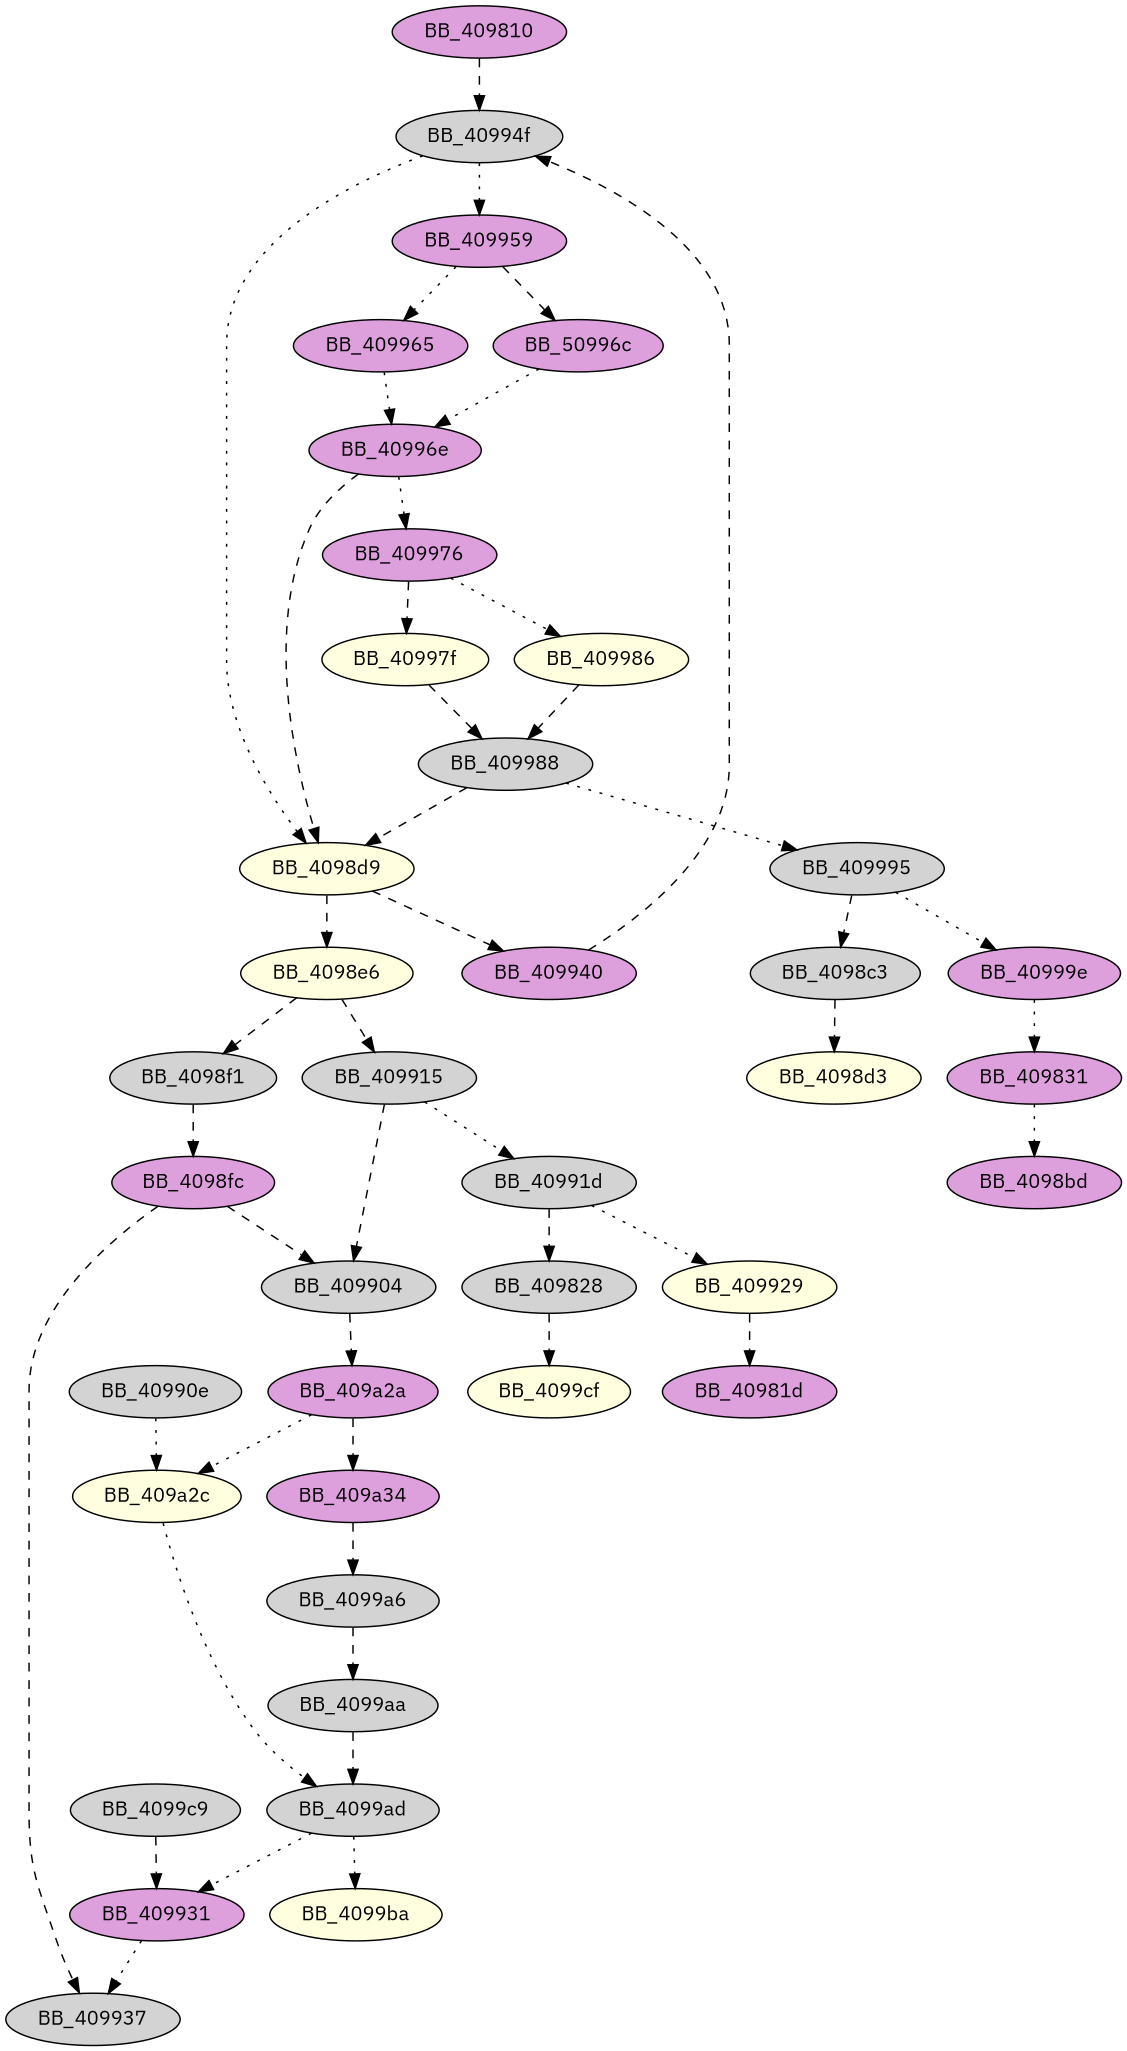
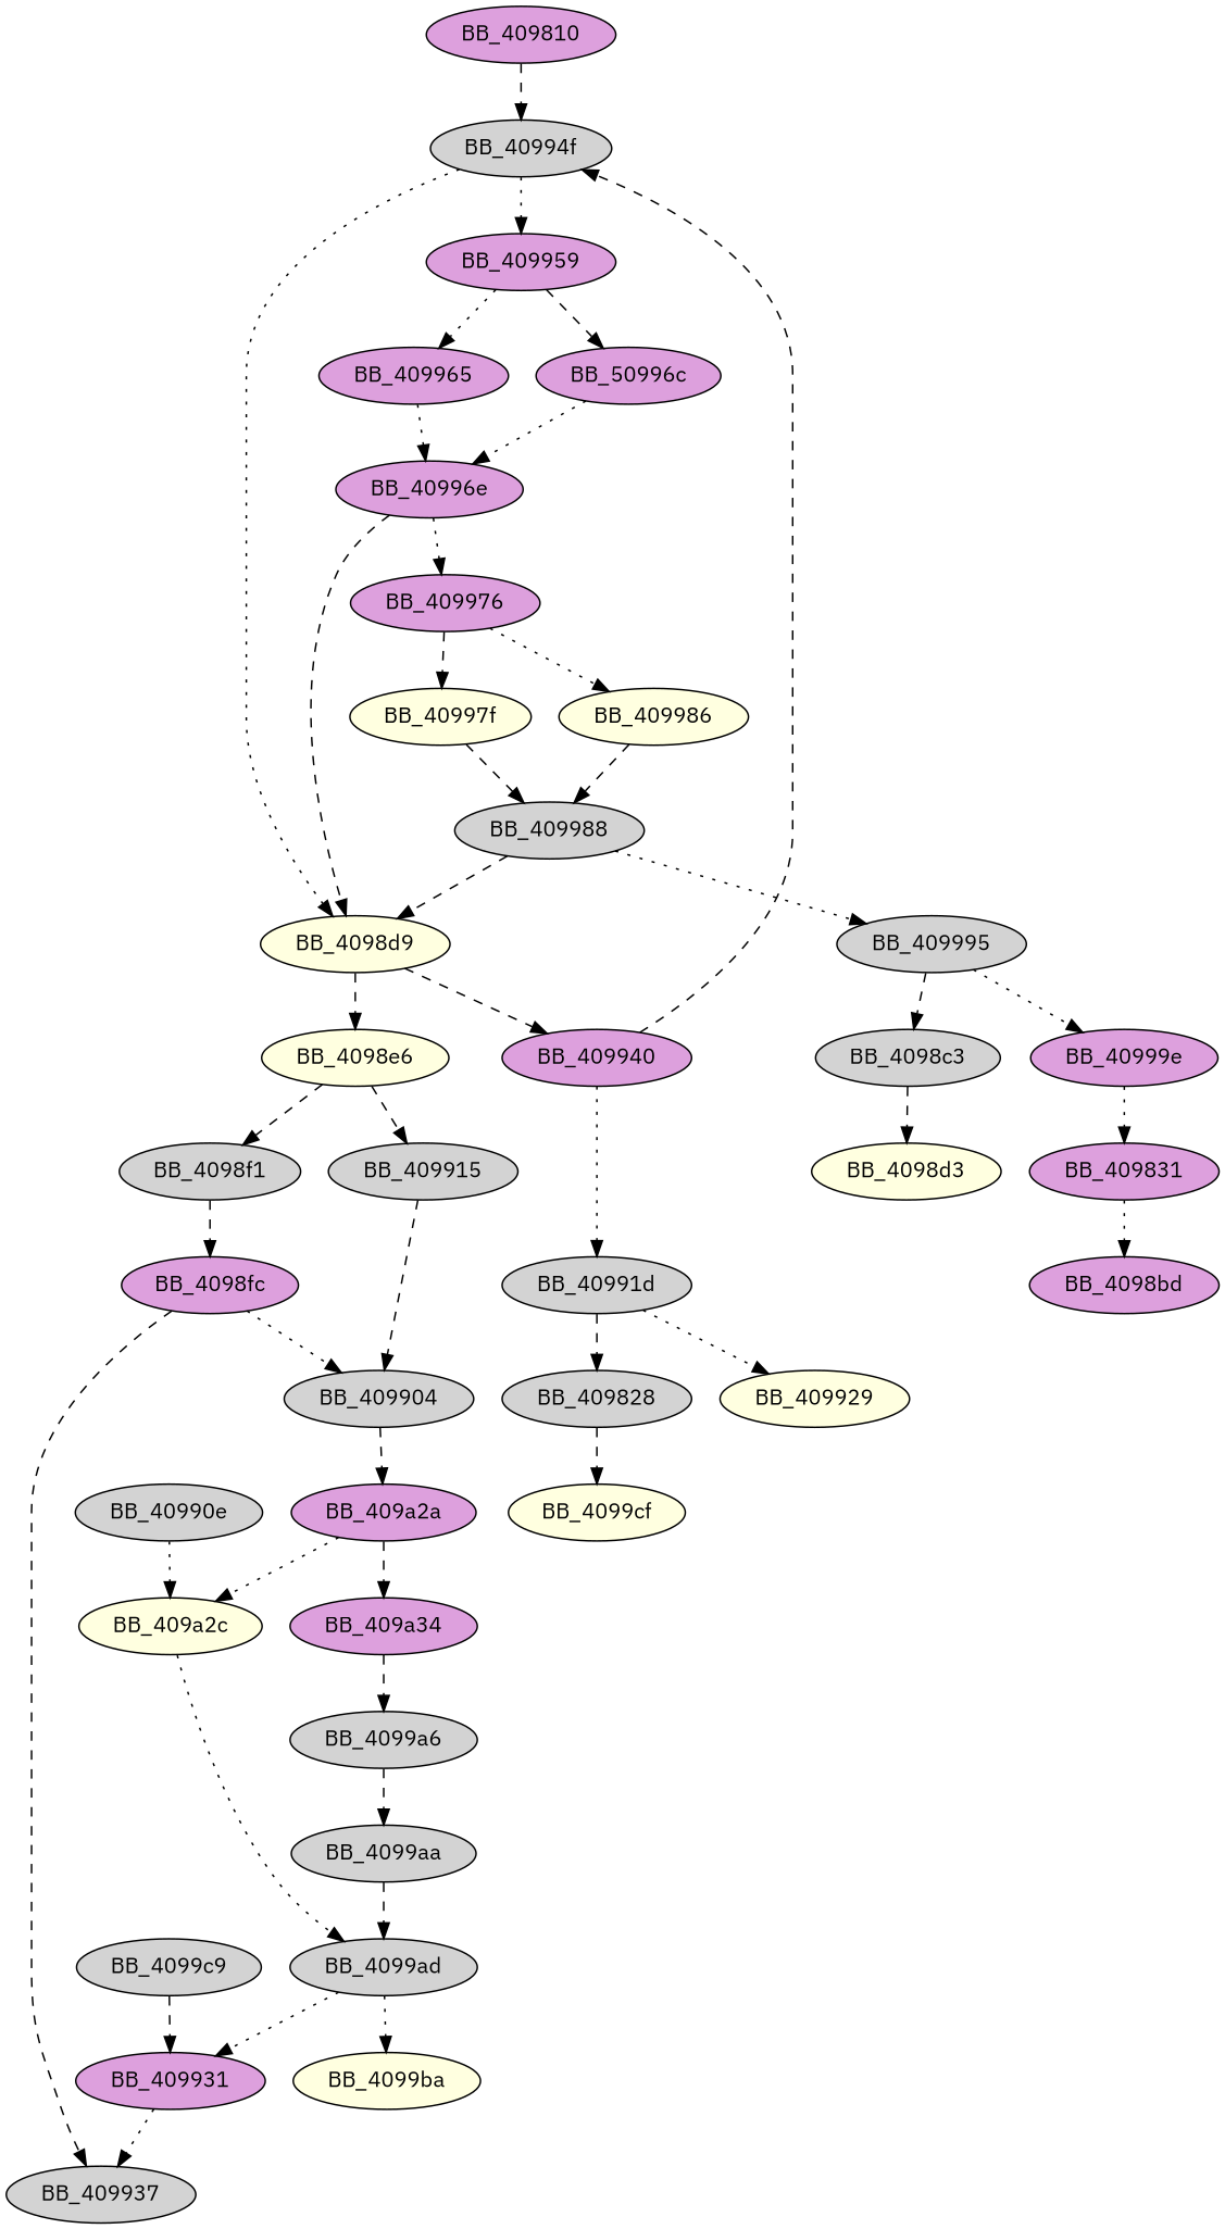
  digraph {
    fontname="IBM Plex Sans"
    node [fillcolor=lightgrey fontname="IBM Plex Sans" style=filled]
    edge [fontname="IBM Plex Sans" style=dashed]
    BB_40994f
    BB_409810 [fillcolor=plum]
    BB_4098d9 [fillcolor=lightyellow]
    BB_409959 [fillcolor=plum]
    BB_4098e6 [fillcolor=lightyellow]
    BB_409940 [fillcolor=plum]
    BB_409965 [fillcolor=plum]
    n8 [fillcolor=plum label=BB_50996c]
    BB_409828
    BB_4099cf [fillcolor=lightyellow]
    BB_409831 [fillcolor=plum]
    BB_4098bd [fillcolor=plum]
    BB_4098c3
    BB_4098d3 [fillcolor=lightyellow]
    BB_4098f1
    BB_409915
    BB_4098fc [fillcolor=plum]
    BB_409904
    BB_40991d
    BB_409937
    BB_409a2a [fillcolor=plum]
    BB_409929 [fillcolor=lightyellow]
    BB_40990e
    BB_409a2c [fillcolor=lightyellow]
    BB_409a34 [fillcolor=plum]
    BB_4099ad
    BB_409931 [fillcolor=plum]
    BB_4099ba [fillcolor=lightyellow]
    n29 [label=BB_4099a6]
-   BB_40981d [fillcolor=plum]
    BB_40996e [fillcolor=plum]
    BB_409976 [fillcolor=plum]
    BB_40997f [fillcolor=lightyellow]
    BB_409986 [fillcolor=lightyellow]
    BB_409988
    BB_409995
    BB_40999e [fillcolor=plum]
    BB_4099aa
    BB_4099c9
    BB_40994f -> BB_4098d9 [style=dotted]
    BB_40994f -> BB_409959 [style=dotted]
    BB_409810 -> BB_40994f
    BB_4098d9 -> BB_4098e6
    BB_4098d9 -> BB_409940
    BB_409959 -> BB_409965 [style=dotted]
    BB_409959 -> n8
    BB_4098e6 -> BB_4098f1
    BB_4098e6 -> BB_409915
    BB_409940 -> BB_40994f
    BB_409965 -> BB_40996e [style=dotted]
    n8 -> BB_40996e [style=dotted]
    BB_409828 -> BB_4099cf
    BB_409831 -> BB_4098bd [style=dotted]
    BB_4098c3 -> BB_4098d3
    BB_4098f1 -> BB_4098fc
    BB_409915 -> BB_409904
-   BB_409915 -> BB_40991d [style=dotted]
-   BB_4098fc -> BB_409904
+   BB_409940 -> BB_40991d [style=dotted]
+   BB_4098fc -> BB_409904 [style=dotted]
    BB_4098fc -> BB_409937
    BB_409904 -> BB_409a2a
    BB_40991d -> BB_409828
    BB_40991d -> BB_409929 [style=dotted]
    BB_409a2a -> BB_409a2c [style=dotted]
    BB_409a2a -> BB_409a34
-   BB_409929 -> BB_40981d
    BB_40990e -> BB_409a2c [style=dotted]
    BB_409a2c -> BB_4099ad [style=dotted]
    BB_409a34 -> n29
    BB_4099ad -> BB_409931 [style=dotted]
    BB_4099ad -> BB_4099ba [style=dotted]
    BB_409931 -> BB_409937 [style=dotted]
    n29 -> BB_4099aa
    BB_40996e -> BB_4098d9
    BB_40996e -> BB_409976 [style=dotted]
    BB_409976 -> BB_40997f
    BB_409976 -> BB_409986 [style=dotted]
    BB_40997f -> BB_409988
    BB_409986 -> BB_409988
    BB_409988 -> BB_4098d9
    BB_409988 -> BB_409995 [style=dotted]
    BB_409995 -> BB_4098c3
    BB_409995 -> BB_40999e [style=dotted]
    BB_40999e -> BB_409831 [style=dotted]
    BB_4099aa -> BB_4099ad
    BB_4099c9 -> BB_409931
  }
